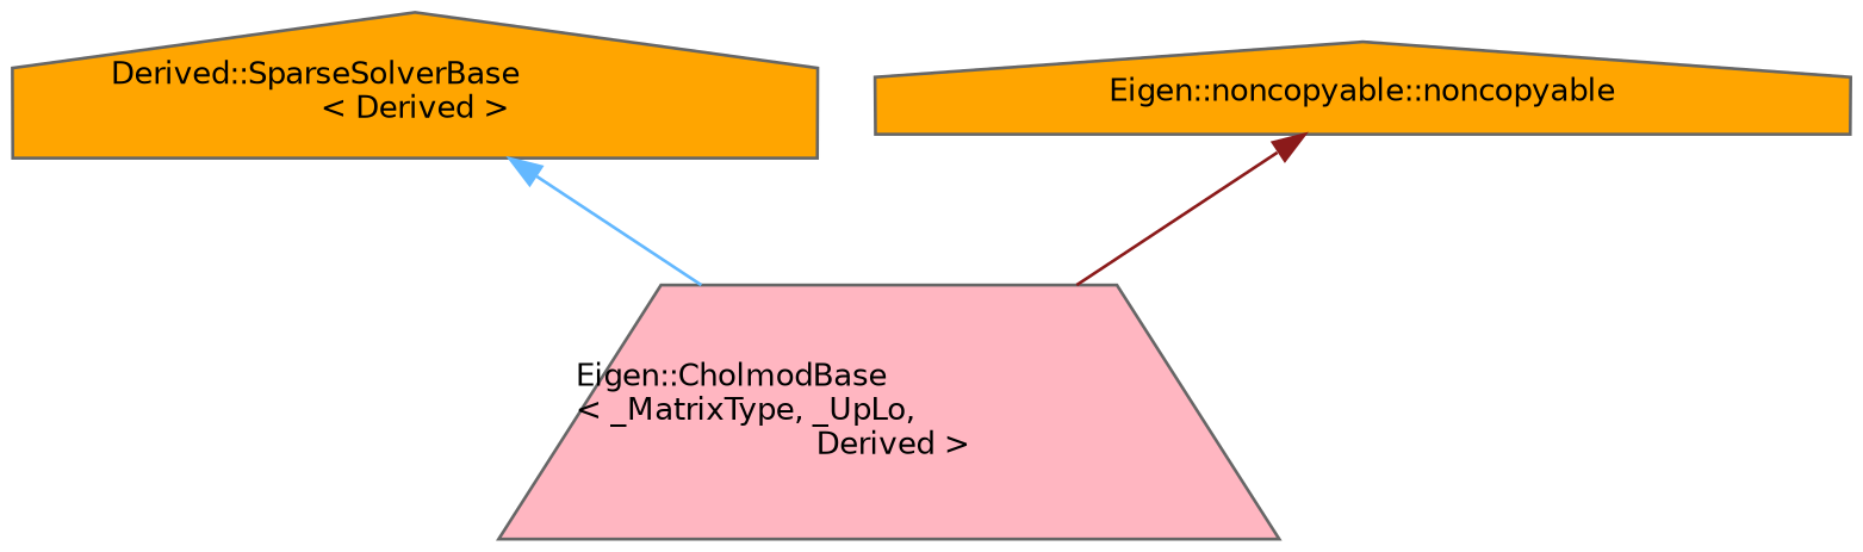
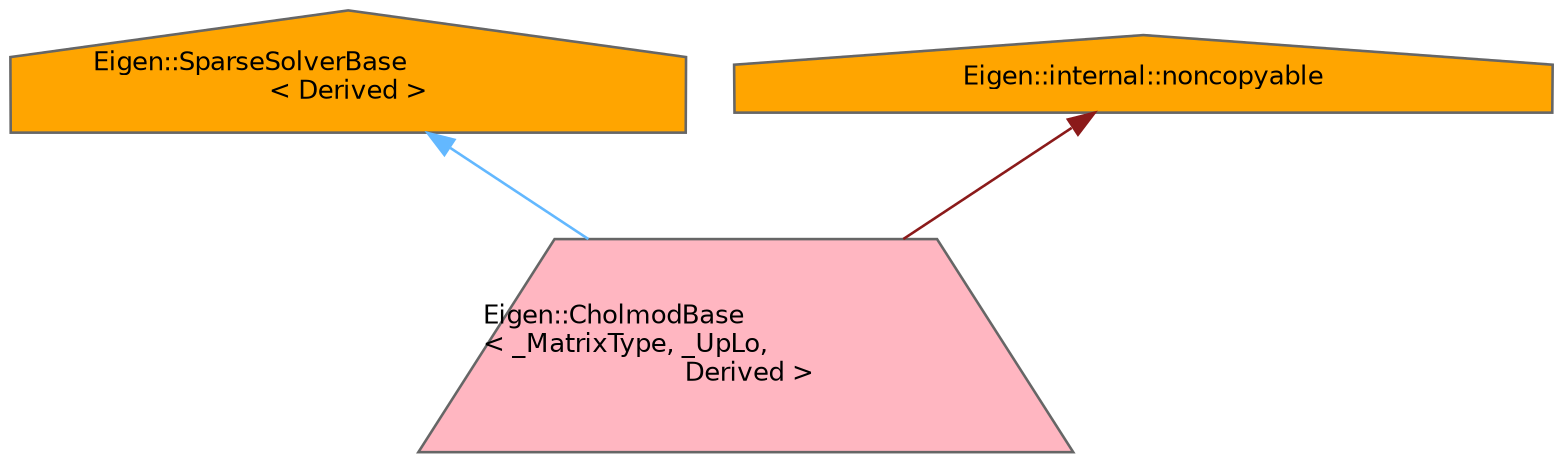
  digraph {
    node [color=gray40 fillcolor=orange fontname=Helvetica fontsize=10 shape=house style=filled]
    edge [dir=back fontname=Helvetica fontsize=10 labelfontname=Helvetica labelfontsize=10 style=solid]
    n1 [fillcolor=lightpink fontcolor=black height=0.2 label="Eigen::CholmodBase\l\< _MatrixType, _UpLo,\l Derived \>" shape=trapezium width=0.4]
-   n2 [height=0.2 label="Derived::SparseSolverBase\l\< Derived \>" width=0.4]
-   n3 [height=0.2 label="Eigen::noncopyable::noncopyable" width=0.4]
+   n2 [height=0.2 label="Eigen::SparseSolverBase\l\< Derived \>" width=0.4]
+   n3 [height=0.2 label="Eigen::internal::noncopyable" width=0.4]
    n2 -> n1 [color=steelblue1]
    n3 -> n1 [color=firebrick4]
  }
